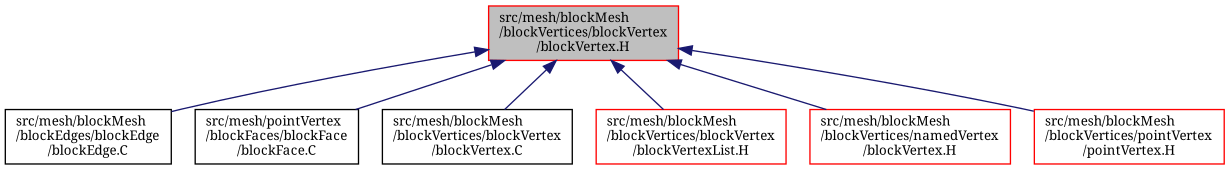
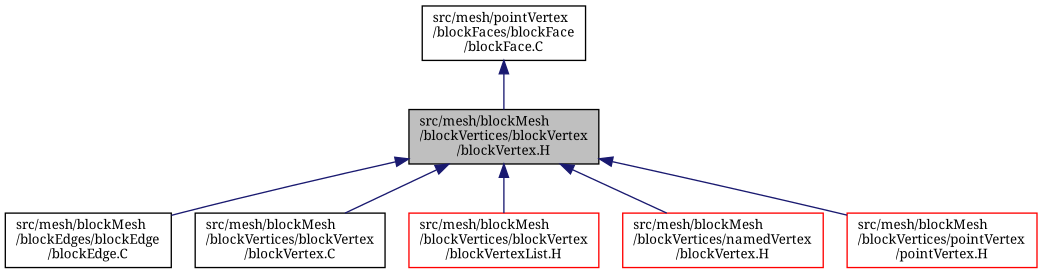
  digraph {
    fontname="Noto Serif"
    node [color=black fontname="Noto Serif" fontsize=10 shape=record]
    edge [color=midnightblue dir=back fontname="Noto Serif" fontsize=10 labelfontname=Helvetica labelfontsize=10 style=solid]
-   n1 [color=red fillcolor=grey75 fontcolor=black height=0.2 label="src/mesh/blockMesh\l/blockVertices/blockVertex\l/blockVertex.H" style=filled width=0.4]
+   n1 [fillcolor=grey75 fontcolor=black height=0.2 label="src/mesh/blockMesh\l/blockVertices/blockVertex\l/blockVertex.H" style=filled width=0.4]
    n2 [height=0.2 label="src/mesh/blockMesh\l/blockEdges/blockEdge\l/blockEdge.C" width=0.4]
    n3 [height=0.2 label="src/mesh/pointVertex\l/blockFaces/blockFace\l/blockFace.C" width=0.4]
    n4 [height=0.2 label="src/mesh/blockMesh\l/blockVertices/blockVertex\l/blockVertex.C" width=0.4]
    n5 [color=red height=0.2 label="src/mesh/blockMesh\l/blockVertices/blockVertex\l/blockVertexList.H" width=0.4]
    n6 [color=red height=0.2 label="src/mesh/blockMesh\l/blockVertices/namedVertex\l/blockVertex.H" width=0.4]
    n7 [color=red height=0.2 label="src/mesh/blockMesh\l/blockVertices/pointVertex\l/pointVertex.H" width=0.4]
    n1 -> n2
-   n1 -> n3
+   n3 -> n1
    n1 -> n4
    n1 -> n5
    n1 -> n6
    n1 -> n7
  }
